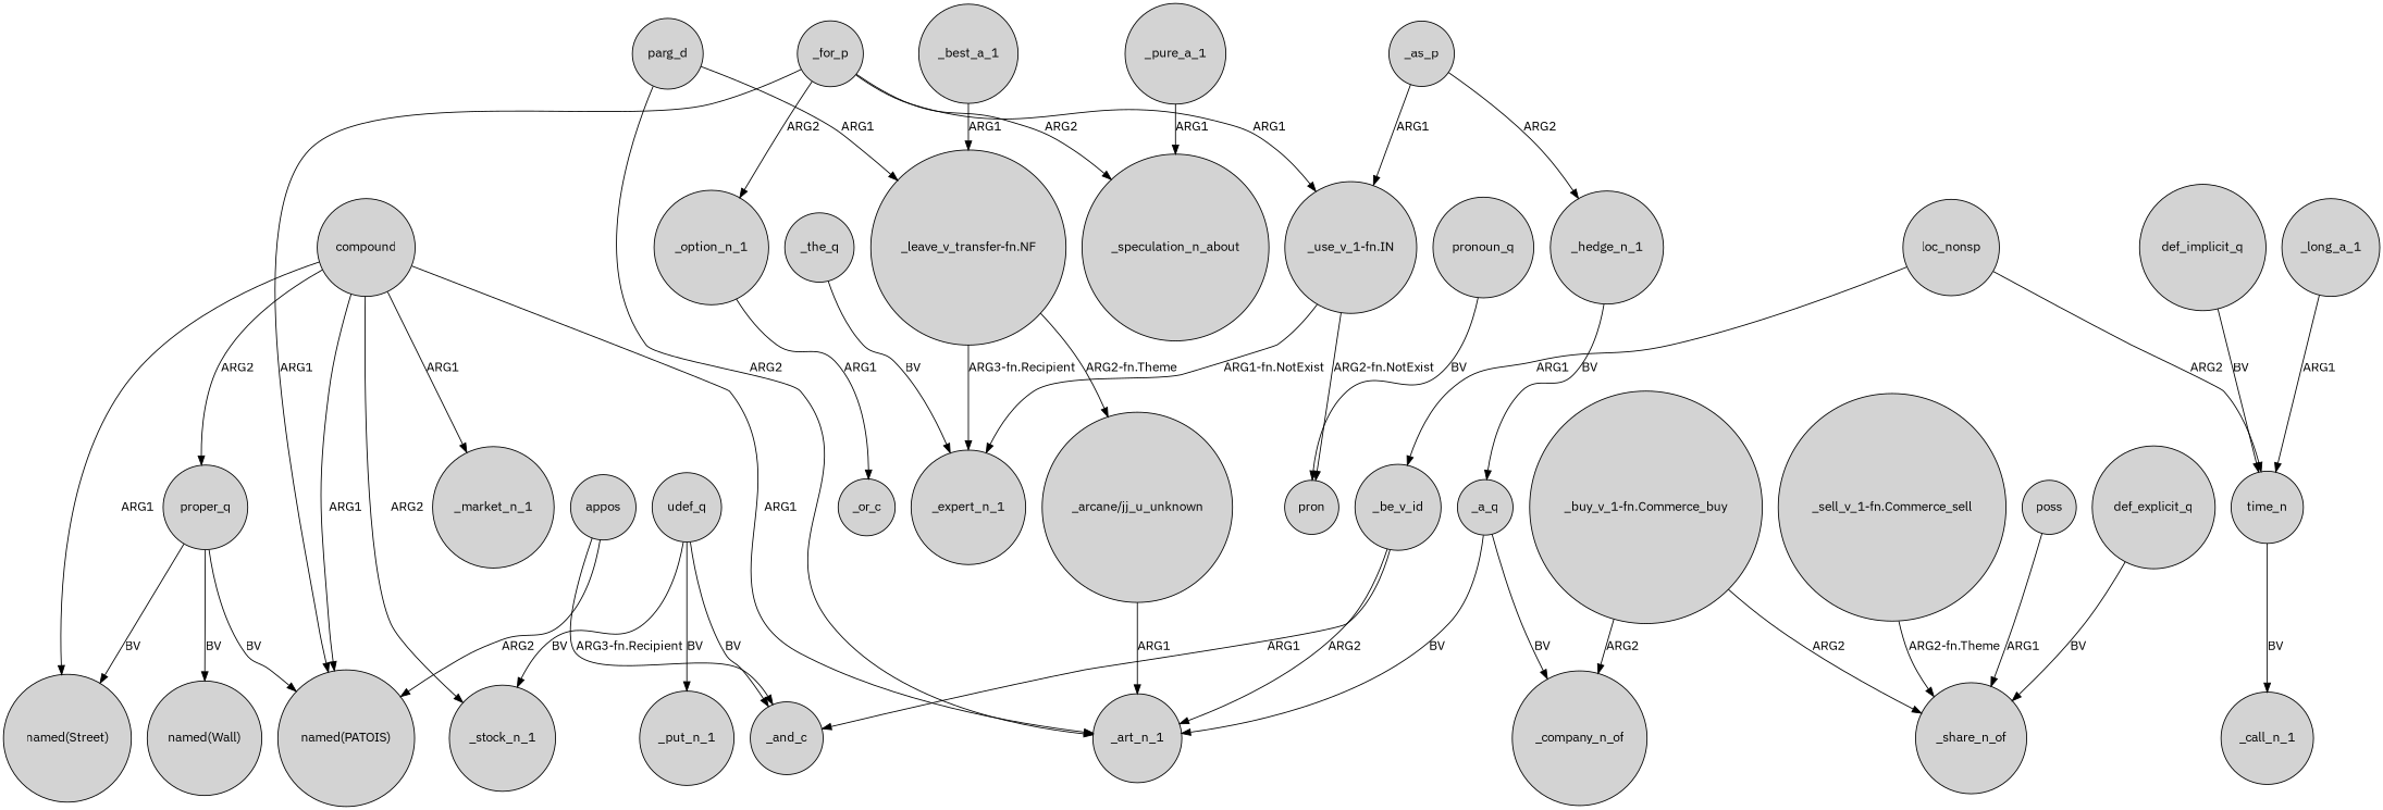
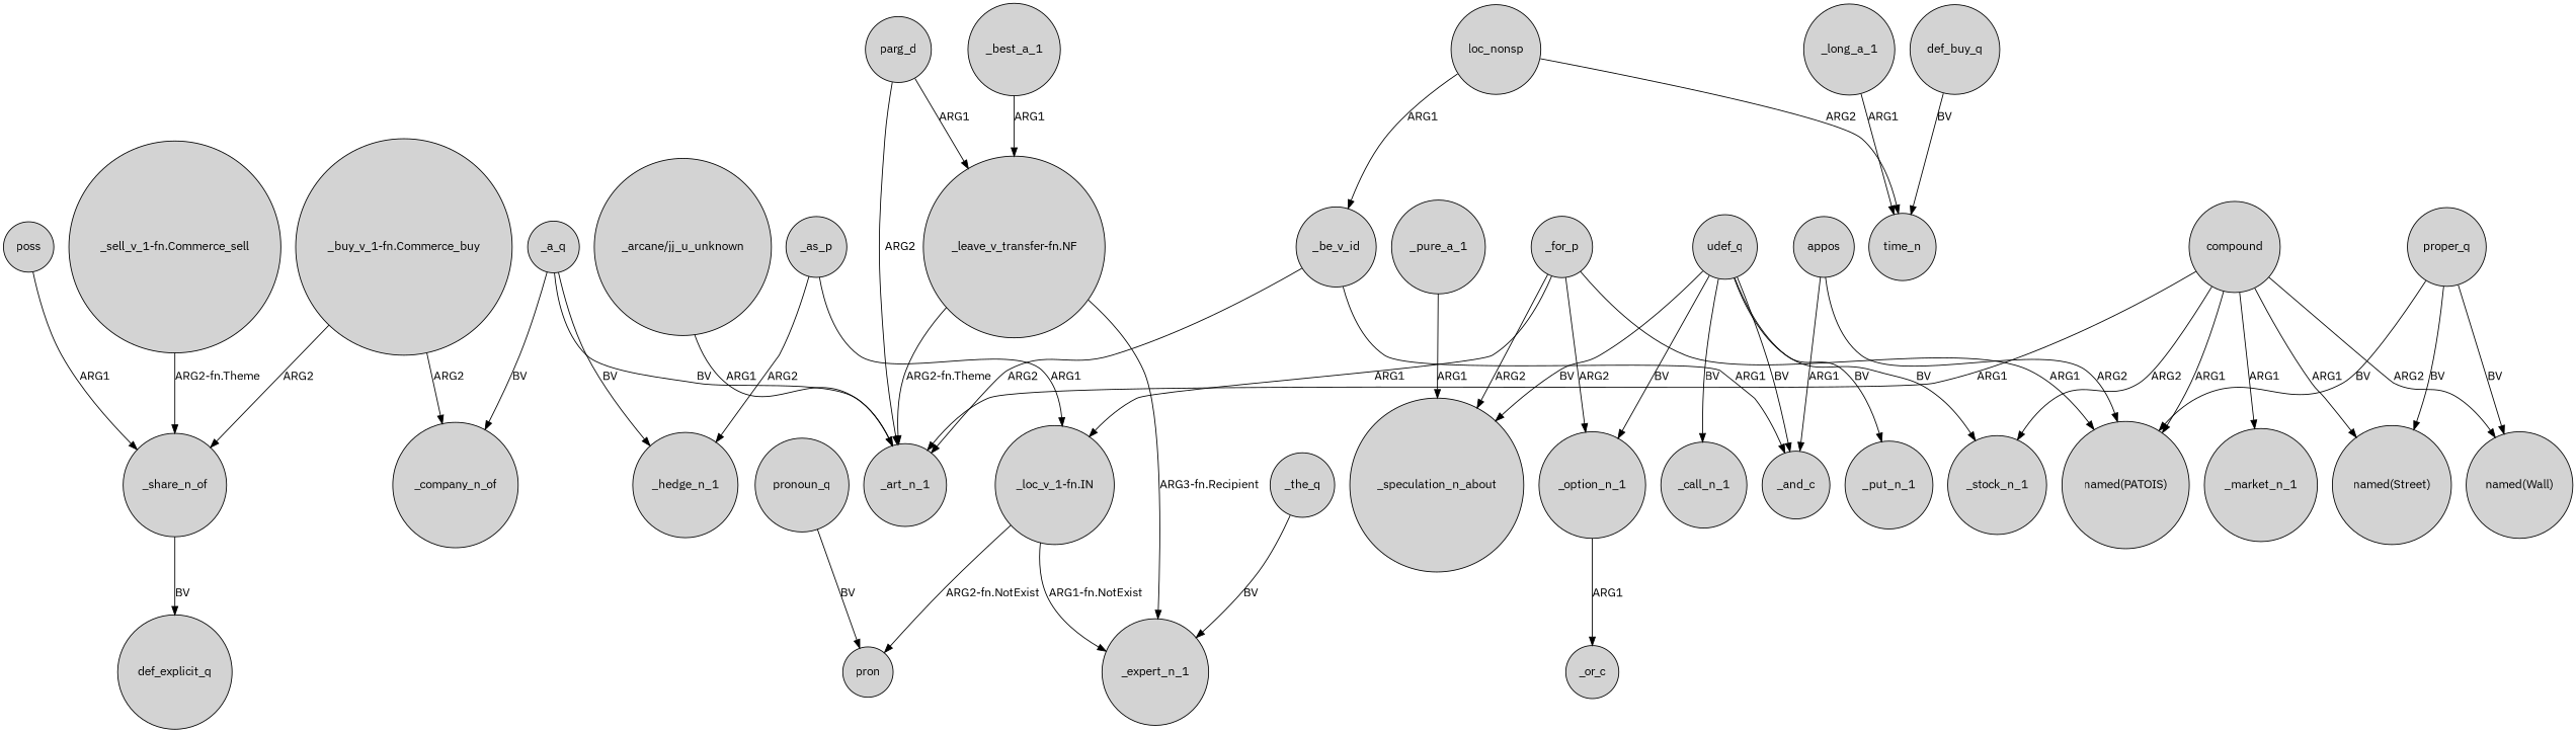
  digraph {
    fontname="IBM Plex Sans"
    node [fontname="IBM Plex Sans" shape=circle style=filled]
    edge [fontname="IBM Plex Sans"]
    parg_d
    _art_n_1
    "_leave_v_transfer-fn.NF"
    _expert_n_1
    udef_q
    _option_n_1
    _and_c
    _speculation_n_about
    _stock_n_1
    _put_n_1
    _call_n_1
    _or_c
    appos
    "named(PATOIS)"
    compound
    _market_n_1
    "named(Street)"
    "named(Wall)"
    proper_q
    _best_a_1
    _as_p
    _hedge_n_1
-   "_use_v_1-fn.IN"
+   "_use_v_1-fn.IN" [label="_loc_v_1-fn.IN"]
    pron
    _for_p
    "_sell_v_1-fn.Commerce_sell"
    _share_n_of
    "_buy_v_1-fn.Commerce_buy"
    _company_n_of
    _be_v_id
    loc_nonsp
    time_n
    _the_q
    _a_q
    _long_a_1
    pronoun_q
    _pure_a_1
    "_arcane/jj_u_unknown"
    poss
    def_explicit_q
-   def_implicit_q
+   def_implicit_q [label=def_buy_q]
    parg_d -> _art_n_1 [label=ARG2]
    parg_d -> "_leave_v_transfer-fn.NF" [label=ARG1]
-   "_leave_v_transfer-fn.NF" -> "_arcane/jj_u_unknown" [label="ARG2-fn.Theme"]
+   "_leave_v_transfer-fn.NF" -> _art_n_1 [label="ARG2-fn.Theme"]
    "_leave_v_transfer-fn.NF" -> _expert_n_1 [label="ARG3-fn.Recipient"]
+   udef_q -> _option_n_1 [label=BV]
    udef_q -> _and_c [label=BV]
+   udef_q -> _speculation_n_about [label=BV]
    udef_q -> _stock_n_1 [label=BV]
    udef_q -> _put_n_1 [label=BV]
-   time_n -> _call_n_1 [label=BV]
+   udef_q -> _call_n_1 [label=BV]
    _option_n_1 -> _or_c [label=ARG1]
-   appos -> _and_c [label="ARG3-fn.Recipient"]
+   appos -> _and_c [label=ARG1]
    appos -> "named(PATOIS)" [label=ARG2]
    compound -> _art_n_1 [label=ARG1]
    compound -> _stock_n_1 [label=ARG2]
    compound -> "named(PATOIS)" [label=ARG1]
    compound -> _market_n_1 [label=ARG1]
    compound -> "named(Street)" [label=ARG1]
-   compound -> proper_q [label=ARG2]
+   compound -> "named(Wall)" [label=ARG2]
    proper_q -> "named(PATOIS)" [label=BV]
    proper_q -> "named(Street)" [label=BV]
    proper_q -> "named(Wall)" [label=BV]
    _best_a_1 -> "_leave_v_transfer-fn.NF" [label=ARG1]
    _as_p -> _hedge_n_1 [label=ARG2]
    _as_p -> "_use_v_1-fn.IN" [label=ARG1]
    "_use_v_1-fn.IN" -> _expert_n_1 [label="ARG1-fn.NotExist"]
    "_use_v_1-fn.IN" -> pron [label="ARG2-fn.NotExist"]
    _for_p -> _option_n_1 [label=ARG2]
    _for_p -> _speculation_n_about [label=ARG2]
    _for_p -> "named(PATOIS)" [label=ARG1]
    _for_p -> "_use_v_1-fn.IN" [label=ARG1]
    "_sell_v_1-fn.Commerce_sell" -> _share_n_of [label="ARG2-fn.Theme"]
    "_buy_v_1-fn.Commerce_buy" -> _share_n_of [label=ARG2]
    "_buy_v_1-fn.Commerce_buy" -> _company_n_of [label=ARG2]
    _be_v_id -> _art_n_1 [label=ARG2]
    _be_v_id -> _and_c [label=ARG1]
    loc_nonsp -> _be_v_id [label=ARG1]
    loc_nonsp -> time_n [label=ARG2]
    _the_q -> _expert_n_1 [label=BV]
    _a_q -> _art_n_1 [label=BV]
-   _hedge_n_1 -> _a_q [label=BV]
+   _a_q -> _hedge_n_1 [label=BV]
    _a_q -> _company_n_of [label=BV]
    _long_a_1 -> time_n [label=ARG1]
    pronoun_q -> pron [label=BV]
    _pure_a_1 -> _speculation_n_about [label=ARG1]
    "_arcane/jj_u_unknown" -> _art_n_1 [label=ARG1]
    poss -> _share_n_of [label=ARG1]
-   def_explicit_q -> _share_n_of [label=BV]
+   _share_n_of -> def_explicit_q [label=BV]
    def_implicit_q -> time_n [label=BV]
  }
